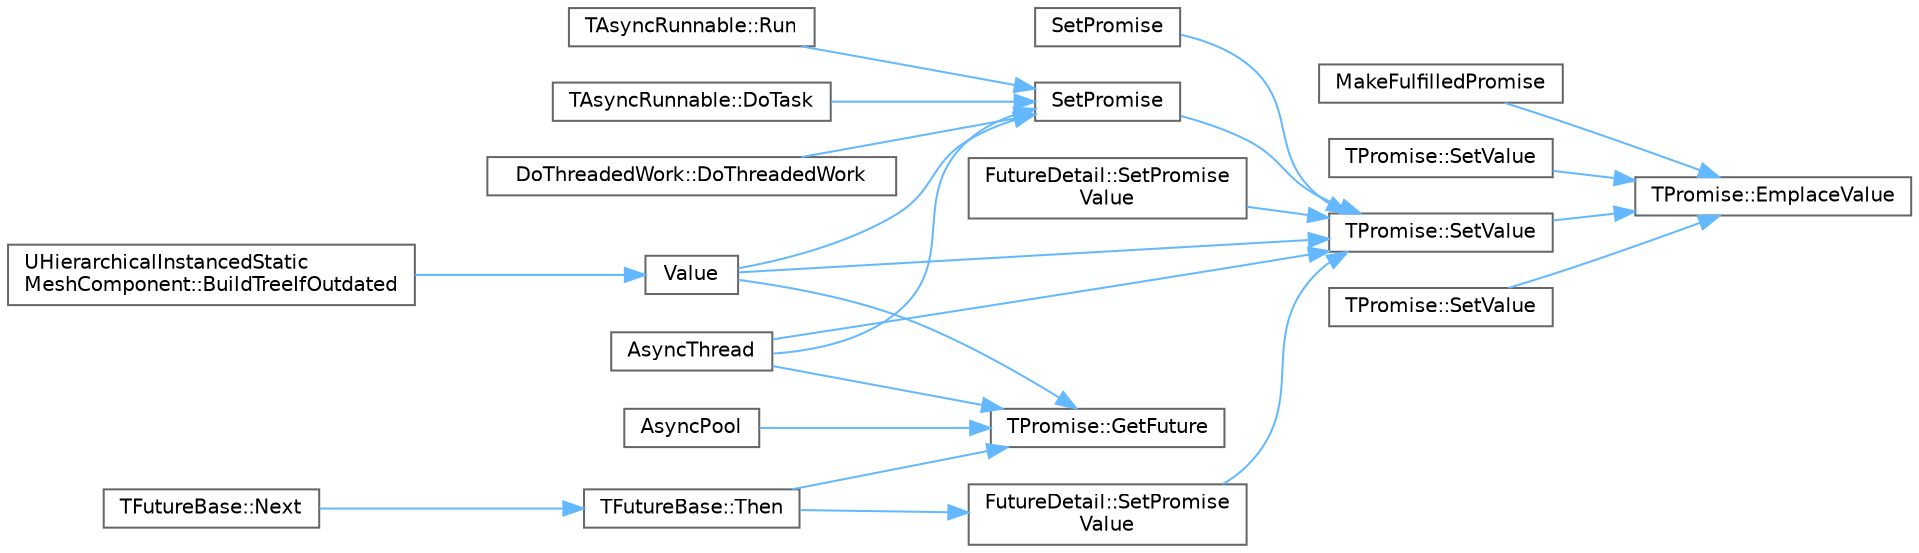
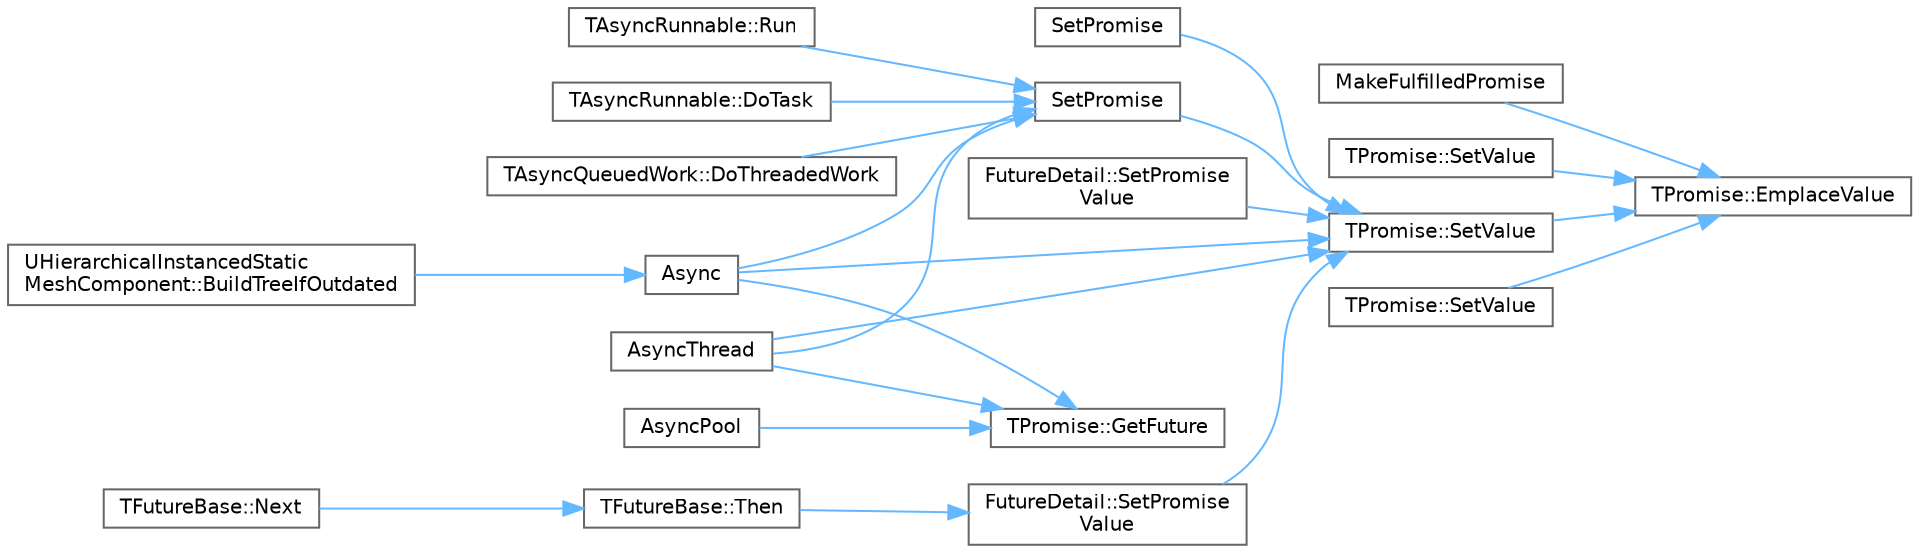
  digraph {
    rankdir=RL
    node [color=grey40 fillcolor=white fontname=Helvetica fontsize=10 shape=box style=filled]
    edge [color=steelblue1 dir=back fontname=Helvetica fontsize=10 labelfontname=Helvetica labelfontsize=10 style=solid]
    n1 [height=0.2 label="TPromise::EmplaceValue" width=0.4]
    n2 [height=0.2 label=MakeFulfilledPromise width=0.4]
    n3 [height=0.2 label="TPromise::SetValue" width=0.4]
    n4 [height=0.2 label="TPromise::SetValue" width=0.4]
    n5 [height=0.2 label="TPromise::SetValue" width=0.4]
    n6 [height=0.2 label="TPromise::GetFuture" width=0.4]
-   n7 [height=0.2 label=Value width=0.4]
+   n7 [height=0.2 label=Async width=0.4]
    n8 [height=0.2 label=AsyncThread width=0.4]
    n9 [height=0.2 label="TFutureBase::Then" width=0.4]
    n10 [height=0.2 label=AsyncPool width=0.4]
    n11 [height=0.2 label=SetPromise width=0.4]
    n12 [height=0.2 label=SetPromise width=0.4]
    n13 [height=0.2 label="FutureDetail::SetPromise\lValue" width=0.4]
    n14 [height=0.2 label="FutureDetail::SetPromise\lValue" width=0.4]
    n15 [height=0.2 label="UHierarchicalInstancedStatic\lMeshComponent::BuildTreeIfOutdated" width=0.4]
    n16 [height=0.2 label="TAsyncRunnable::DoTask" width=0.4]
-   n17 [height=0.2 label="DoThreadedWork::DoThreadedWork" width=0.4]
+   n17 [height=0.2 label="TAsyncQueuedWork::DoThreadedWork" width=0.4]
    n18 [height=0.2 label="TAsyncRunnable::Run" width=0.4]
    n19 [height=0.2 label="TFutureBase::Next" width=0.4]
    n1 -> n2
    n1 -> n3
    n1 -> n4
    n1 -> n5
    n4 -> n7
    n4 -> n8
    n4 -> n11
    n4 -> n12
    n4 -> n13
    n4 -> n14
    n6 -> n7
    n6 -> n8
-   n6 -> n9
    n6 -> n10
    n7 -> n15
    n9 -> n19
    n11 -> n7
    n11 -> n8
    n11 -> n16
    n11 -> n17
    n11 -> n18
    n13 -> n9
  }
